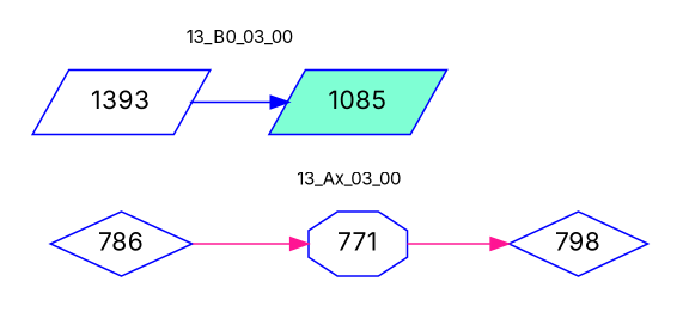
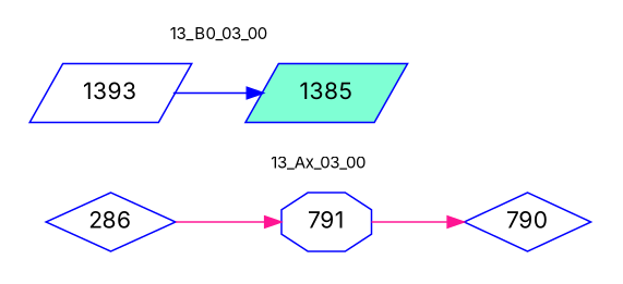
  digraph {
    fontname=Inter
    rankdir=LR
    node [color=blue fillcolor=white fontname=Inter shape=diamond style=filled]
    edge [color=deeppink fontname=Inter]
-   n1 [label=786]
-   n2 [label=771 shape=octagon]
-   n3 [label=798]
+   n1 [label=286]
+   n2 [label=791 shape=octagon]
+   n3 [label=790]
    n4 [label=1393 shape=parallelogram]
-   n5 [fillcolor=aquamarine label=1085 shape=parallelogram]
+   n5 [fillcolor=aquamarine label=1385 shape=parallelogram]
    subgraph cluster_1 {
      color=white
      fontsize=10
      label="13_Ax_03_00"
      n1
      n2
      n3
    }
    subgraph cluster_2 {
      color=white
      fontsize=10
      label="13_B0_03_00"
      n4
      n5
    }
    n1 -> n2
    n2 -> n3
    n4 -> n5 [color=blue]
  }
